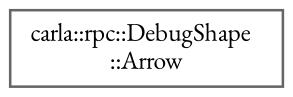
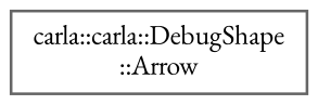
  digraph {
    rankdir=LR
    fontname="EB Garamond"
-   n1 [color=grey40 fillcolor=white fontname="EB Garamond" fontsize=10 height=0.2 label="carla::rpc::DebugShape\l::Arrow" shape=box style=filled width=0.4]
+   n1 [color=grey40 fillcolor=white fontname="EB Garamond" fontsize=10 height=0.2 label="carla::carla::DebugShape\l::Arrow" shape=box style=filled width=0.4]
  }
